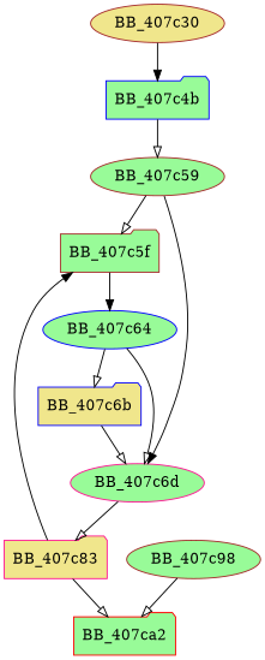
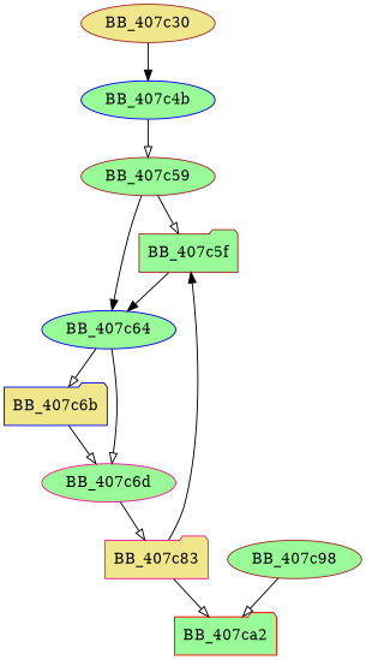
  digraph {
    node [color=brown fillcolor=palegreen shape=ellipse style=filled]
    edge [arrowhead=onormal]
    BB_407c30 [fillcolor=khaki]
-   BB_407c4b [color=blue shape=folder]
+   BB_407c4b [color=blue]
    BB_407c59
    BB_407c5f [shape=folder]
    BB_407c64 [color=blue]
    BB_407c6b [color=blue fillcolor=khaki shape=folder]
    BB_407c6d [color=deeppink]
    BB_407c83 [color=deeppink fillcolor=khaki shape=folder]
    BB_407ca2 [color=red shape=folder]
    BB_407c98
    BB_407c30 -> BB_407c4b [arrowhead=normal]
    BB_407c4b -> BB_407c59
    BB_407c59 -> BB_407c5f
-   BB_407c59 -> BB_407c6d [arrowhead=normal]
+   BB_407c59 -> BB_407c64 [arrowhead=normal]
    BB_407c5f -> BB_407c64 [arrowhead=normal]
    BB_407c64 -> BB_407c6b
    BB_407c64 -> BB_407c6d
    BB_407c6b -> BB_407c6d
    BB_407c6d -> BB_407c83
    BB_407c83 -> BB_407c5f [arrowhead=normal]
    BB_407c83 -> BB_407ca2
    BB_407c98 -> BB_407ca2
  }
